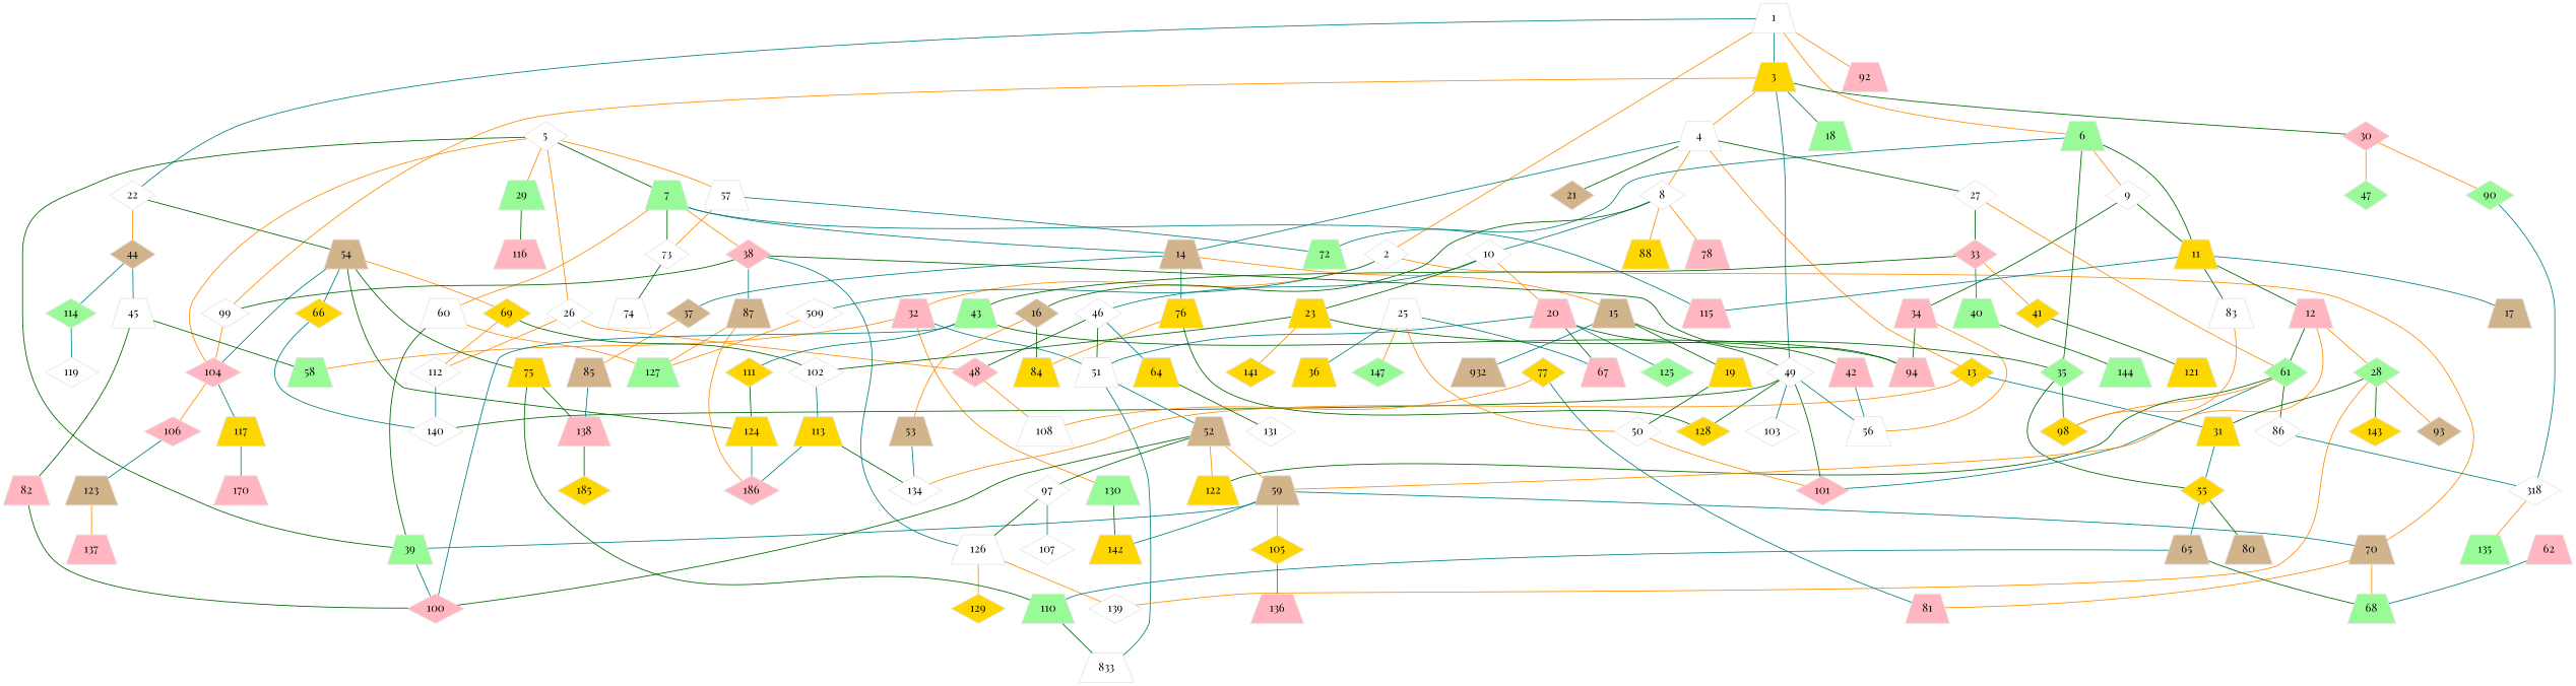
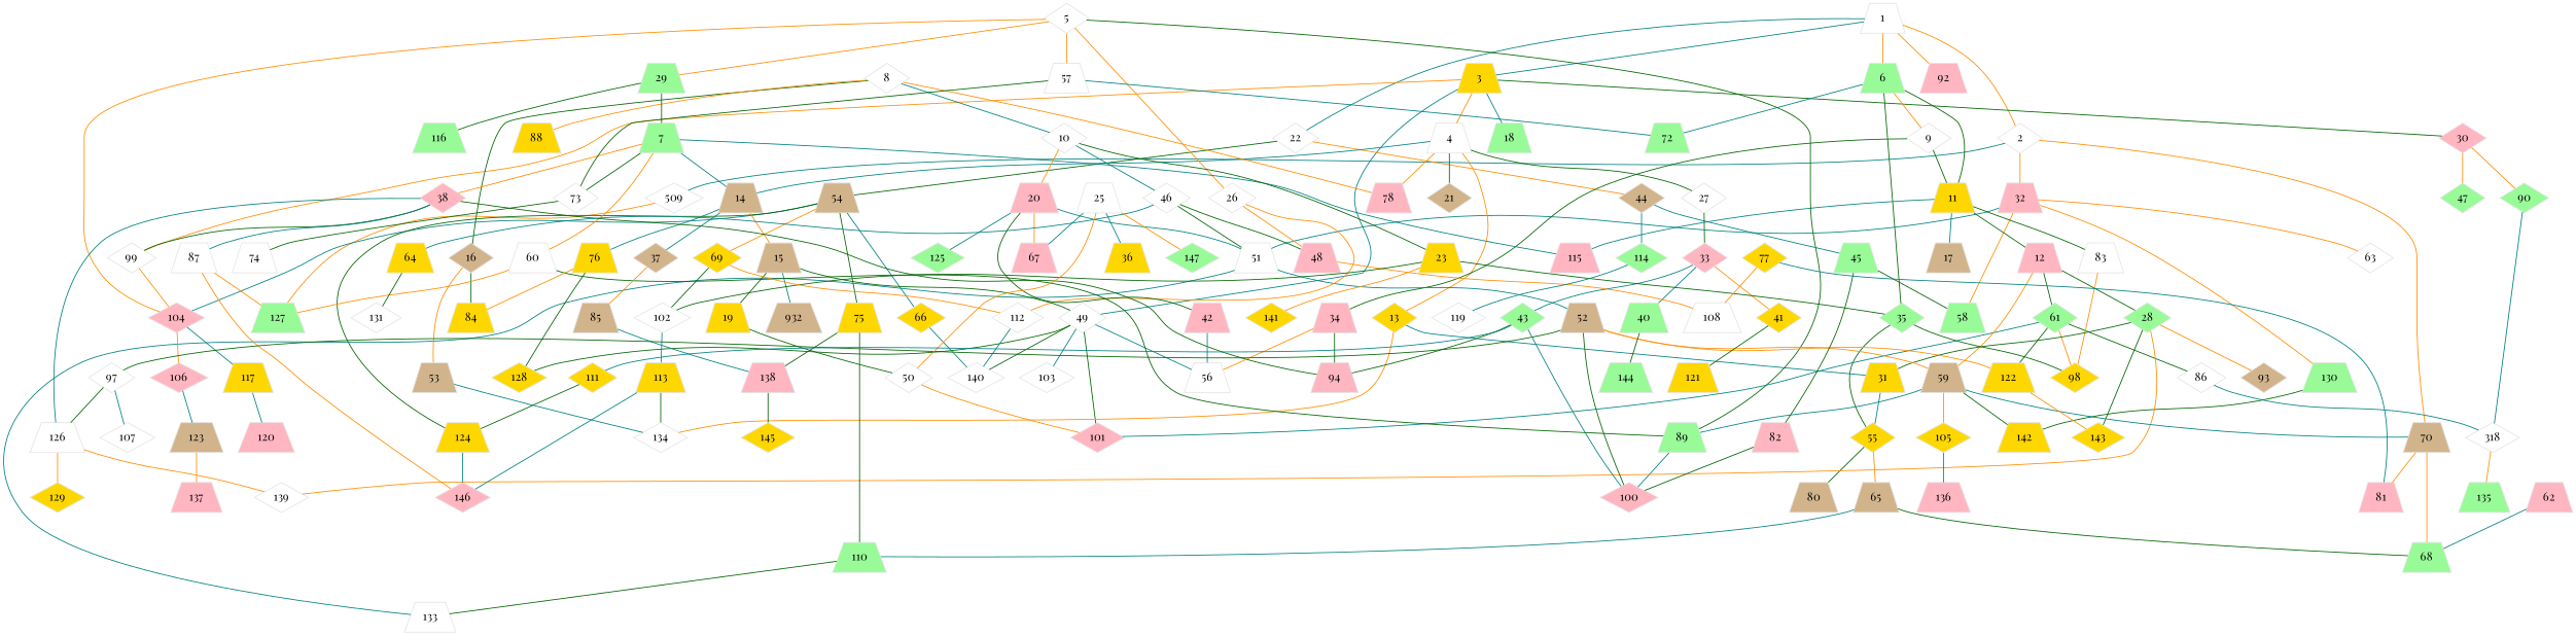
  graph {
    fontname="Playfair Display"
    node [color=gray90 fillcolor=white fontname="Playfair Display" shape=trapezium style=filled]
    edge [color=darkgreen fontname="Playfair Display"]
    2 [shape=diamond]
    1
    3 [fillcolor=gold]
    6 [fillcolor=palegreen]
    22 [shape=diamond]
    92 [fillcolor=lightpink]
    32 [fillcolor=lightpink]
    70 [fillcolor=tan]
    n9 [label=509 shape=diamond]
    4
    18 [fillcolor=palegreen]
    30 [fillcolor=lightpink shape=diamond]
    49 [shape=diamond]
    99 [shape=diamond]
    9 [shape=diamond]
    11 [fillcolor=gold]
    35 [fillcolor=palegreen shape=diamond]
    72 [fillcolor=palegreen]
    44 [fillcolor=tan shape=diamond]
    54 [fillcolor=tan]
    51
    58 [fillcolor=palegreen]
+   63 [shape=diamond]
    130 [fillcolor=palegreen]
    68 [fillcolor=palegreen]
    81 [fillcolor=lightpink]
    127 [fillcolor=palegreen]
    8 [shape=diamond]
    13 [fillcolor=gold shape=diamond]
    21 [fillcolor=tan shape=diamond]
    27 [shape=diamond]
    14 [fillcolor=tan]
    47 [fillcolor=palegreen shape=diamond]
    90 [fillcolor=palegreen shape=diamond]
    56
    101 [fillcolor=lightpink shape=diamond]
    103 [shape=diamond]
    128 [fillcolor=gold shape=diamond]
    140 [shape=diamond]
    104 [fillcolor=lightpink shape=diamond]
    5 [shape=diamond]
    7 [fillcolor=palegreen]
    26 [shape=diamond]
    29 [fillcolor=palegreen]
    57
-   89 [fillcolor=palegreen label=39]
+   89 [fillcolor=palegreen]
    10 [shape=diamond]
    16 [fillcolor=tan shape=diamond]
    78 [fillcolor=lightpink]
    88 [fillcolor=gold]
    31 [fillcolor=gold]
    134 [shape=diamond]
    61 [fillcolor=palegreen shape=diamond]
    33 [fillcolor=lightpink shape=diamond]
    38 [fillcolor=lightpink shape=diamond]
    60
    73 [shape=diamond]
    115 [fillcolor=lightpink]
-   48 [fillcolor=lightpink shape=diamond]
+   48 [fillcolor=lightpink]
    112 [shape=diamond]
-   116 [fillcolor=lightpink]
+   116 [fillcolor=palegreen]
    100 [fillcolor=lightpink shape=diamond]
    106 [fillcolor=lightpink shape=diamond]
    117 [fillcolor=gold]
    34 [fillcolor=lightpink]
    12 [fillcolor=lightpink]
    17 [fillcolor=tan]
    83
    55 [fillcolor=gold shape=diamond]
    98 [fillcolor=gold shape=diamond]
    37 [fillcolor=tan shape=diamond]
    15 [fillcolor=tan]
    76 [fillcolor=gold]
    94 [fillcolor=lightpink]
-   87 [fillcolor=tan]
+   87
    126
    74
    20 [fillcolor=lightpink]
    23 [fillcolor=gold]
    46 [shape=diamond]
    53 [fillcolor=tan]
    84 [fillcolor=gold]
    42 [fillcolor=lightpink]
    67 [fillcolor=lightpink]
    125 [fillcolor=palegreen shape=diamond]
    102 [shape=diamond]
    141 [fillcolor=gold shape=diamond]
    64 [fillcolor=gold]
    28 [fillcolor=palegreen shape=diamond]
    59 [fillcolor=tan]
    93 [fillcolor=tan shape=diamond]
    139 [shape=diamond]
    143 [fillcolor=gold shape=diamond]
    85 [fillcolor=tan]
    105 [fillcolor=gold shape=diamond]
    142 [fillcolor=gold]
    122 [fillcolor=gold]
    86 [shape=diamond]
    19 [fillcolor=gold]
    n100 [fillcolor=tan label=932]
    50 [shape=diamond]
    52 [fillcolor=tan]
-   133 [label=833]
+   133
    62 [fillcolor=lightpink]
-   45
+   45 [fillcolor=palegreen]
    114 [fillcolor=palegreen shape=diamond]
    66 [fillcolor=gold shape=diamond]
    69 [fillcolor=gold shape=diamond]
    75 [fillcolor=gold]
    124 [fillcolor=gold]
    113 [fillcolor=gold]
    25
    36 [fillcolor=gold]
    147 [fillcolor=palegreen shape=diamond]
    108
    40 [fillcolor=palegreen]
    41 [fillcolor=gold shape=diamond]
-   43 [fillcolor=palegreen]
+   43 [fillcolor=palegreen shape=diamond]
    n119 [label=318 shape=diamond]
    65 [fillcolor=tan]
    80 [fillcolor=tan]
    144 [fillcolor=palegreen]
    121 [fillcolor=gold]
    111 [fillcolor=gold shape=diamond]
    110 [fillcolor=palegreen]
    138 [fillcolor=lightpink]
-   146 [fillcolor=lightpink shape=diamond label=186]
+   146 [fillcolor=lightpink shape=diamond]
    129 [fillcolor=gold shape=diamond]
    82 [fillcolor=lightpink]
    119 [shape=diamond]
    131 [shape=diamond]
    97 [shape=diamond]
    107 [shape=diamond]
    136 [fillcolor=lightpink]
    77 [fillcolor=gold shape=diamond]
-   145 [fillcolor=gold shape=diamond label=185]
+   145 [fillcolor=gold shape=diamond]
    135 [fillcolor=palegreen]
    123 [fillcolor=tan]
-   120 [fillcolor=lightpink label=170]
+   120 [fillcolor=lightpink]
    137 [fillcolor=lightpink]
    2 -- 32 [color=darkorange]
    2 -- 70 [color=darkorange]
    2 -- n9 [color=teal]
    1 -- 2 [color=darkorange]
    1 -- 3 [color=teal]
    1 -- 6 [color=darkorange]
    1 -- 22 [color=teal]
    1 -- 92 [color=darkorange]
    3 -- 4 [color=darkorange]
    3 -- 18 [color=teal]
    3 -- 30
    3 -- 49 [color=teal]
    3 -- 99 [color=darkorange]
    6 -- 9 [color=darkorange]
    6 -- 11
    6 -- 35
    6 -- 72 [color=teal]
    22 -- 44 [color=darkorange]
    22 -- 54
    32 -- 51 [color=teal]
    32 -- 58 [color=darkorange]
+   32 -- 63 [color=darkorange]
    32 -- 130 [color=darkorange]
    70 -- 68 [color=darkorange]
    70 -- 81 [color=darkorange]
    n9 -- 127 [color=darkorange]
-   4 -- 8 [color=darkorange]
+   4 -- 78 [color=darkorange]
    4 -- 13 [color=darkorange]
    4 -- 21
    4 -- 27
    4 -- 14 [color=teal]
    30 -- 47 [color=darkorange]
    30 -- 90 [color=darkorange]
    49 -- 56 [color=teal]
    49 -- 101
    49 -- 103 [color=teal]
    49 -- 128
    49 -- 140
    99 -- 104 [color=darkorange]
    9 -- 11
    9 -- 34
    11 -- 115 [color=teal]
    11 -- 12
    11 -- 17 [color=teal]
    11 -- 83
    35 -- 55
    35 -- 98
    44 -- 45 [color=teal]
    44 -- 114 [color=teal]
    54 -- 104 [color=teal]
    54 -- 66 [color=teal]
    54 -- 69 [color=darkorange]
    54 -- 75
    54 -- 124
    51 -- 52 [color=teal]
    51 -- 133 [color=teal]
    130 -- 142
    8 -- 10 [color=teal]
    8 -- 16
    8 -- 78 [color=darkorange]
    8 -- 88 [color=darkorange]
    13 -- 31 [color=teal]
    13 -- 134 [color=darkorange]
-   27 -- 61 [color=darkorange]
    27 -- 33
    14 -- 37 [color=teal]
    14 -- 15 [color=darkorange]
    14 -- 76 [color=teal]
    90 -- n119 [color=teal]
    104 -- 106 [color=darkorange]
    104 -- 117 [color=teal]
    5 -- 104 [color=darkorange]
-   5 -- 7
+   29 -- 7
    5 -- 26 [color=darkorange]
    5 -- 29 [color=darkorange]
    5 -- 57 [color=darkorange]
    5 -- 89
    7 -- 14 [color=teal]
    7 -- 38 [color=darkorange]
    7 -- 60 [color=darkorange]
    7 -- 73
    7 -- 115 [color=teal]
    26 -- 48 [color=darkorange]
    26 -- 112 [color=darkorange]
    29 -- 116
    57 -- 72 [color=teal]
-   57 -- 73 [color=darkorange]
+   57 -- 73
    89 -- 100 [color=teal]
    10 -- 20 [color=darkorange]
    10 -- 23
    10 -- 46 [color=teal]
    16 -- 53 [color=darkorange]
    16 -- 84
    31 -- 55 [color=teal]
    61 -- 101 [color=teal]
    61 -- 98 [color=darkorange]
    61 -- 122
    61 -- 86
    33 -- 40 [color=teal]
    33 -- 41 [color=darkorange]
-   33 -- 43
+   33 -- 43 [color=teal]
    38 -- 99
    38 -- 94
    38 -- 87 [color=teal]
    38 -- 126 [color=teal]
    60 -- 127 [color=darkorange]
    60 -- 89
    73 -- 74
    48 -- 108 [color=darkorange]
    112 -- 140 [color=teal]
    106 -- 123 [color=teal]
    117 -- 120 [color=teal]
    34 -- 56 [color=darkorange]
    34 -- 94
    12 -- 61
-   12 -- 28 [color=darkorange]
+   12 -- 28
    12 -- 59 [color=darkorange]
    83 -- 98 [color=darkorange]
-   55 -- 65 [color=teal]
+   55 -- 65 [color=darkorange]
    55 -- 80
    37 -- 85 [color=darkorange]
    15 -- 49
    15 -- 19
    15 -- n100 [color=teal]
    76 -- 128
    76 -- 84 [color=darkorange]
    87 -- 127 [color=darkorange]
    87 -- 146 [color=darkorange]
    126 -- 139 [color=darkorange]
    126 -- 129 [color=darkorange]
    20 -- 51 [color=teal]
    20 -- 42
-   20 -- 67
+   20 -- 67 [color=darkorange]
    20 -- 125 [color=teal]
    23 -- 35
    23 -- 102
    23 -- 141 [color=darkorange]
    46 -- 51
    46 -- 48
    46 -- 64 [color=teal]
    53 -- 134 [color=teal]
    42 -- 56 [color=teal]
    102 -- 113 [color=teal]
    64 -- 131
    28 -- 31
    28 -- 93 [color=darkorange]
    28 -- 139 [color=darkorange]
    28 -- 143
    59 -- 70 [color=teal]
    59 -- 89 [color=teal]
    59 -- 105 [color=darkorange]
-   59 -- 142 [color=teal]
+   59 -- 142
    85 -- 138 [color=teal]
    105 -- 136 [color=teal]
+   122 -- 143 [color=darkorange]
    86 -- n119 [color=teal]
    19 -- 50
    50 -- 101 [color=darkorange]
    52 -- 100
    52 -- 59 [color=darkorange]
    52 -- 122 [color=darkorange]
    52 -- 97
    62 -- 68 [color=teal]
    45 -- 58
    45 -- 82
    114 -- 119 [color=teal]
    66 -- 140 [color=teal]
    69 -- 112 [color=darkorange]
    69 -- 102
    75 -- 110
    75 -- 138
    124 -- 146 [color=teal]
    113 -- 134
    113 -- 146 [color=teal]
    25 -- 67 [color=teal]
    25 -- 50 [color=darkorange]
    25 -- 36 [color=teal]
    25 -- 147 [color=darkorange]
    40 -- 144
    41 -- 121
    43 -- 100 [color=teal]
    43 -- 94
    43 -- 111 [color=teal]
    n119 -- 135 [color=darkorange]
    65 -- 68
    65 -- 110 [color=teal]
    111 -- 124
    110 -- 133
    138 -- 145
    82 -- 100
    97 -- 126
    97 -- 107 [color=teal]
    77 -- 81 [color=teal]
    77 -- 108 [color=darkorange]
    123 -- 137 [color=darkorange]
  }
